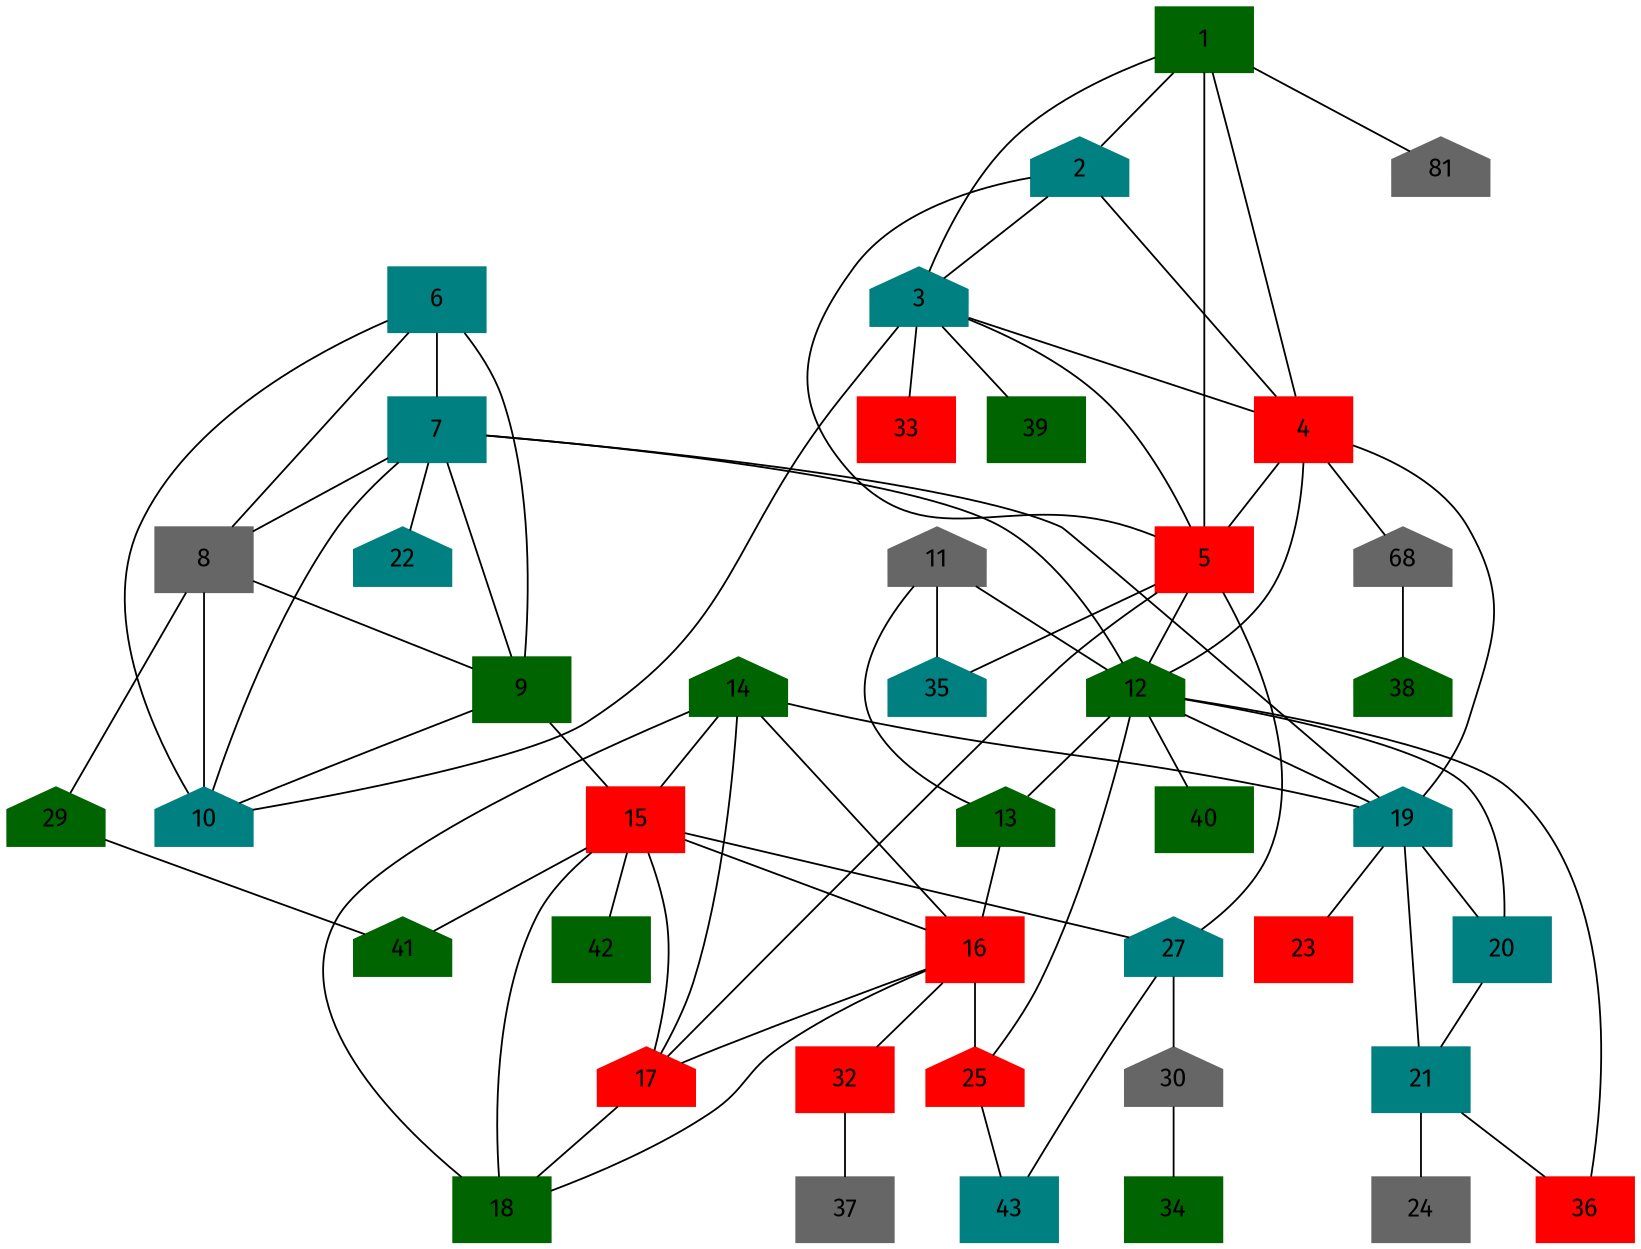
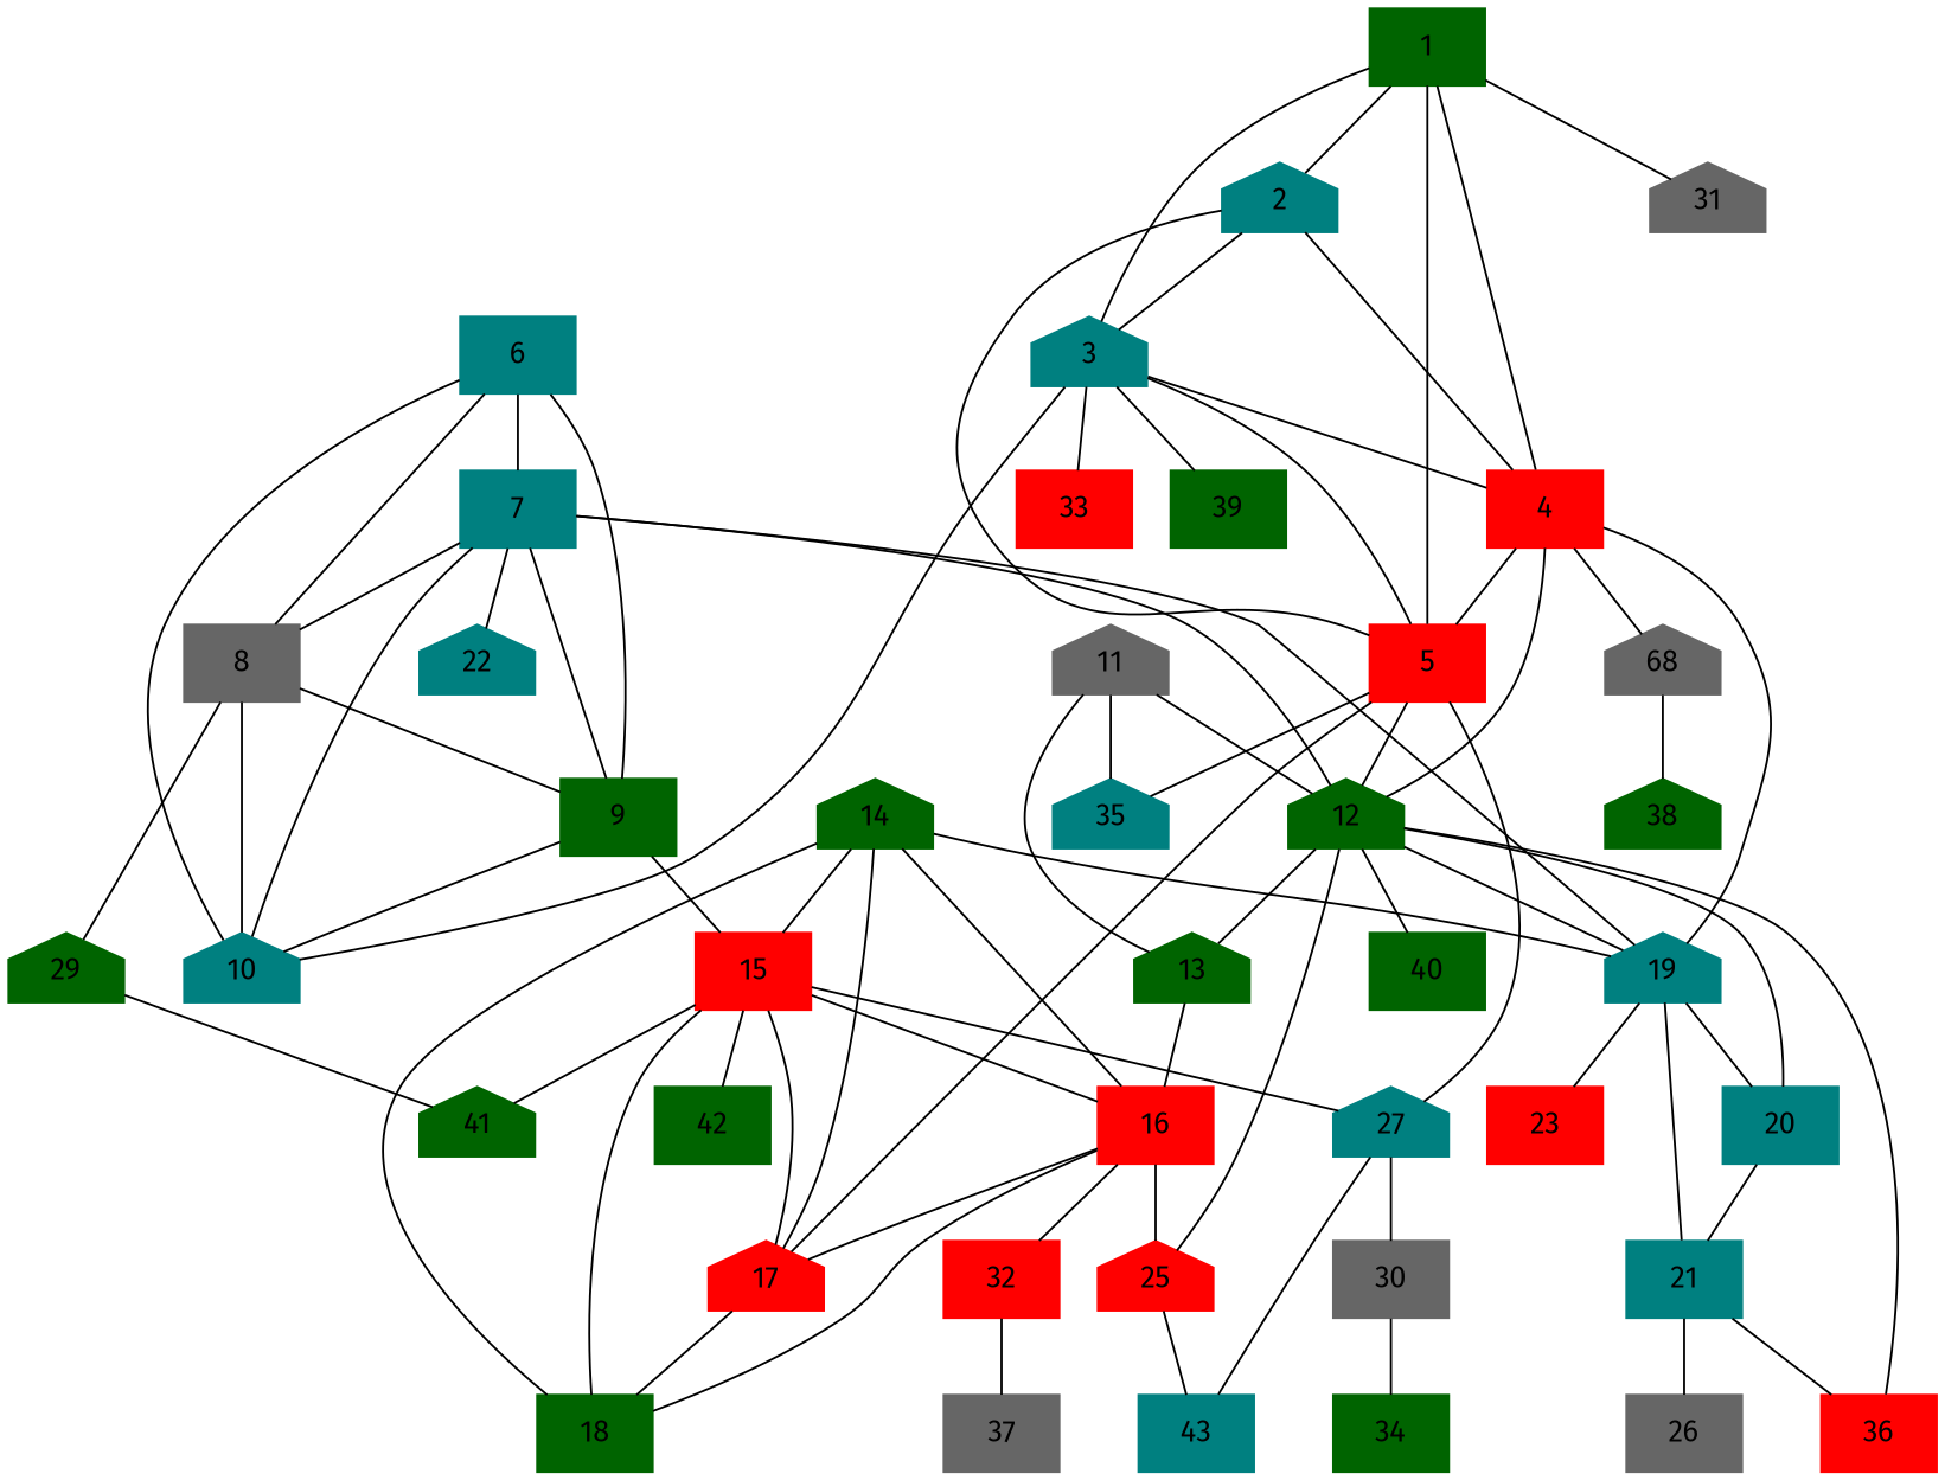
  graph {
    fontname="Fira Sans"
    node [color=darkgreen fontname="Fira Sans" shape=box style=filled]
    edge [fontname="Fira Sans" weight=1.0]
    2 [color=teal shape=house]
    1
    3 [color=teal shape=house]
    4 [color=red]
    5 [color=red]
-   31 [color=gray40 shape=house label=81]
+   31 [color=gray40 shape=house]
    10 [color=teal shape=house]
    33 [color=red]
    39
    12 [shape=house]
    19 [color=teal shape=house]
    n12 [color=gray40 label=68 shape=house]
    17 [color=red shape=house]
    27 [color=teal shape=house]
    35 [color=teal shape=house]
    13 [shape=house]
    20 [color=teal]
    25 [color=red shape=house]
    36 [color=red]
    40
    21 [color=teal]
    23 [color=red]
    38 [shape=house]
    18
    43 [color=teal]
-   30 [color=gray40 shape=house]
+   30 [color=gray40]
    6 [color=teal]
    7 [color=teal]
    8 [color=gray40]
    9
    22 [color=teal shape=house]
    29 [shape=house]
    15 [color=red]
    41 [shape=house]
    16 [color=red]
    42
    11 [color=gray40 shape=house]
    32 [color=red]
    14 [shape=house]
    37 [color=gray40]
-   24 [color=gray40]
+   24 [color=gray40 label=26]
    34
    2 -- 3
    2 -- 4
    2 -- 5
    1 -- 2
    1 -- 3
    1 -- 4
    1 -- 5
    1 -- 31
    3 -- 4
    3 -- 5
    3 -- 10
    3 -- 33 [weight=4.0]
    3 -- 39
    4 -- 5 [weight=2.0]
    4 -- 12
    4 -- 19
    4 -- n12
    5 -- 12
    5 -- 17
    5 -- 27
    5 -- 35
    12 -- 19
    12 -- 13 [weight=3.0]
    12 -- 20
    12 -- 25
    12 -- 36 [weight=2.0]
    12 -- 40
    19 -- 20 [weight=3.0]
    19 -- 21 [weight=3.0]
    19 -- 23 [weight=3.0]
    n12 -- 38
    17 -- 18
    27 -- 43
    27 -- 30
    13 -- 16
    20 -- 21
    25 -- 43
    21 -- 36 [weight=2.0]
    21 -- 24
    30 -- 34
    6 -- 10
    6 -- 7
    6 -- 8
    6 -- 9 [weight=2.0]
    7 -- 10
    7 -- 12
    7 -- 19
    7 -- 8
    7 -- 9
    7 -- 22
    8 -- 10
    8 -- 9
    8 -- 29
    9 -- 10
    9 -- 15
    29 -- 41
    15 -- 17
    15 -- 27
    15 -- 18
    15 -- 41
    15 -- 16
    15 -- 42
    16 -- 17
    16 -- 25 [weight=6.0]
    16 -- 18
    16 -- 32
    11 -- 12 [weight=3.0]
    11 -- 35 [weight=6.0]
    11 -- 13
    32 -- 37
    14 -- 19
    14 -- 17
    14 -- 18 [weight=2.0]
    14 -- 15
    14 -- 16
  }
